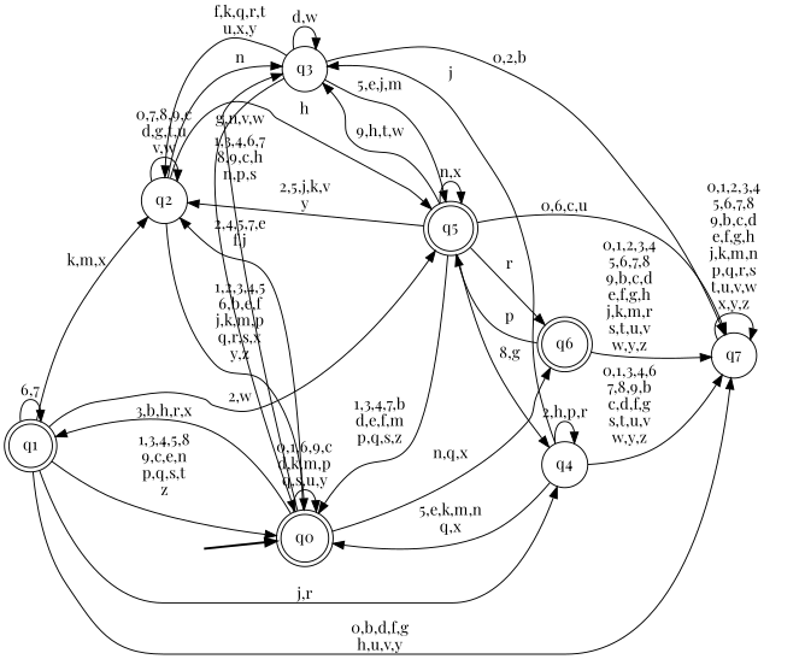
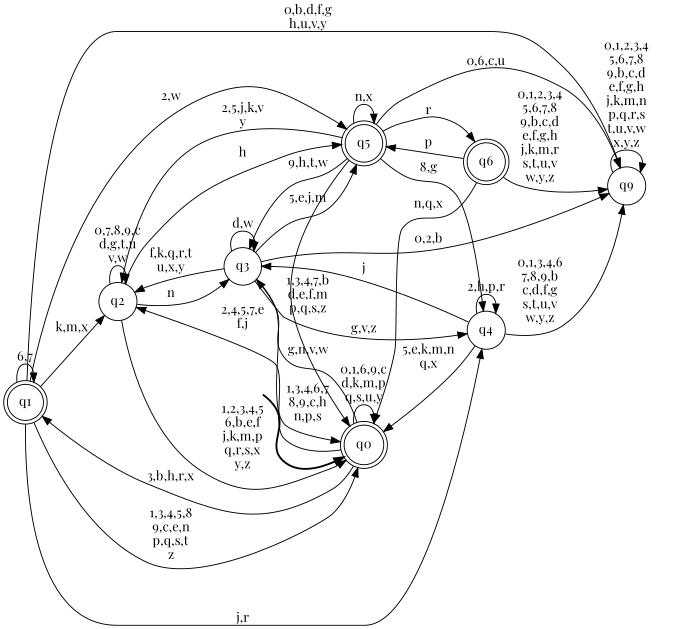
  digraph {
    fontname="Playfair Display"
    rankdir=LR
    node [fontname="Playfair Display" shape=doublecircle style="rounded,filled" color=black fillcolor=white]
    edge [fontname="Playfair Display"]
    __start0 [height=0 shape=none style=invis width=0 color="" fillcolor=""]
    n2 [label=q0]
    n3 [label=q1]
    n4 [label=q2 shape=circle]
    n5 [label=q3 shape=circle]
    n6 [label=q5]
    n7 [label=q4 shape=circle style=filled]
-   n8 [label=q7 shape=circle style=filled]
+   n8 [label=q9 shape=circle style=filled]
    n9 [label=q6]
    subgraph cluster_1 {
      nodesep=0.15
      ranksep=0.15
      style=invis
      __start0
      n2
    }
    __start0 -> n2 [penwidth=2]
    n2 -> n2 [label="0,1,6,9,c\nd,k,m,p\nq,s,u,y"]
    n2 -> n3 [label="3,b,h,r,x"]
    n2 -> n4 [label="2,4,5,7,e\nf,j"]
    n2 -> n5 [label="g,n,v,w"]
    n3 -> n2 [label="1,3,4,5,8\n9,c,e,n\np,q,s,t\nz"]
    n3 -> n3 [label="6,7"]
    n3 -> n4 [label="k,m,x"]
    n3 -> n6 [label="2,w"]
    n3 -> n7 [label="j,r"]
    n3 -> n8 [label="0,b,d,f,g\nh,u,v,y"]
    n4 -> n2 [label="1,2,3,4,5\n6,b,e,f\nj,k,m,p\nq,r,s,x\ny,z"]
    n4 -> n4 [label="0,7,8,9,c\nd,g,t,u\nv,w"]
    n4 -> n5 [label=n]
    n4 -> n6 [label=h]
    n5 -> n2 [label="1,3,4,6,7\n8,9,c,h\nn,p,s"]
    n5 -> n4 [label="f,k,q,r,t\nu,x,y"]
    n5 -> n5 [label="d,w"]
    n5 -> n6 [label="5,e,j,m"]
+   n5 -> n7 [label="g,v,z"]
    n5 -> n8 [label="0,2,b"]
    n6 -> n2 [label="1,3,4,7,b\nd,e,f,m\np,q,s,z"]
    n6 -> n4 [label="2,5,j,k,v\ny"]
    n6 -> n5 [label="9,h,t,w"]
    n6 -> n6 [label="n,x"]
    n6 -> n7 [label="8,g"]
    n6 -> n8 [label="0,6,c,u"]
    n6 -> n9 [label=r]
    n7 -> n2 [label="5,e,k,m,n\nq,x"]
    n7 -> n5 [label=j]
    n7 -> n7 [label="2,h,p,r"]
    n7 -> n8 [label="0,1,3,4,6\n7,8,9,b\nc,d,f,g\ns,t,u,v\nw,y,z"]
    n8 -> n8 [label="0,1,2,3,4\n5,6,7,8\n9,b,c,d\ne,f,g,h\nj,k,m,n\np,q,r,s\nt,u,v,w\nx,y,z"]
-   n2 -> n9 [label="n,q,x"]
+   n9 -> n2 [label="n,q,x"]
    n9 -> n6 [label=p]
    n9 -> n8 [label="0,1,2,3,4\n5,6,7,8\n9,b,c,d\ne,f,g,h\nj,k,m,r\ns,t,u,v\nw,y,z"]
  }
